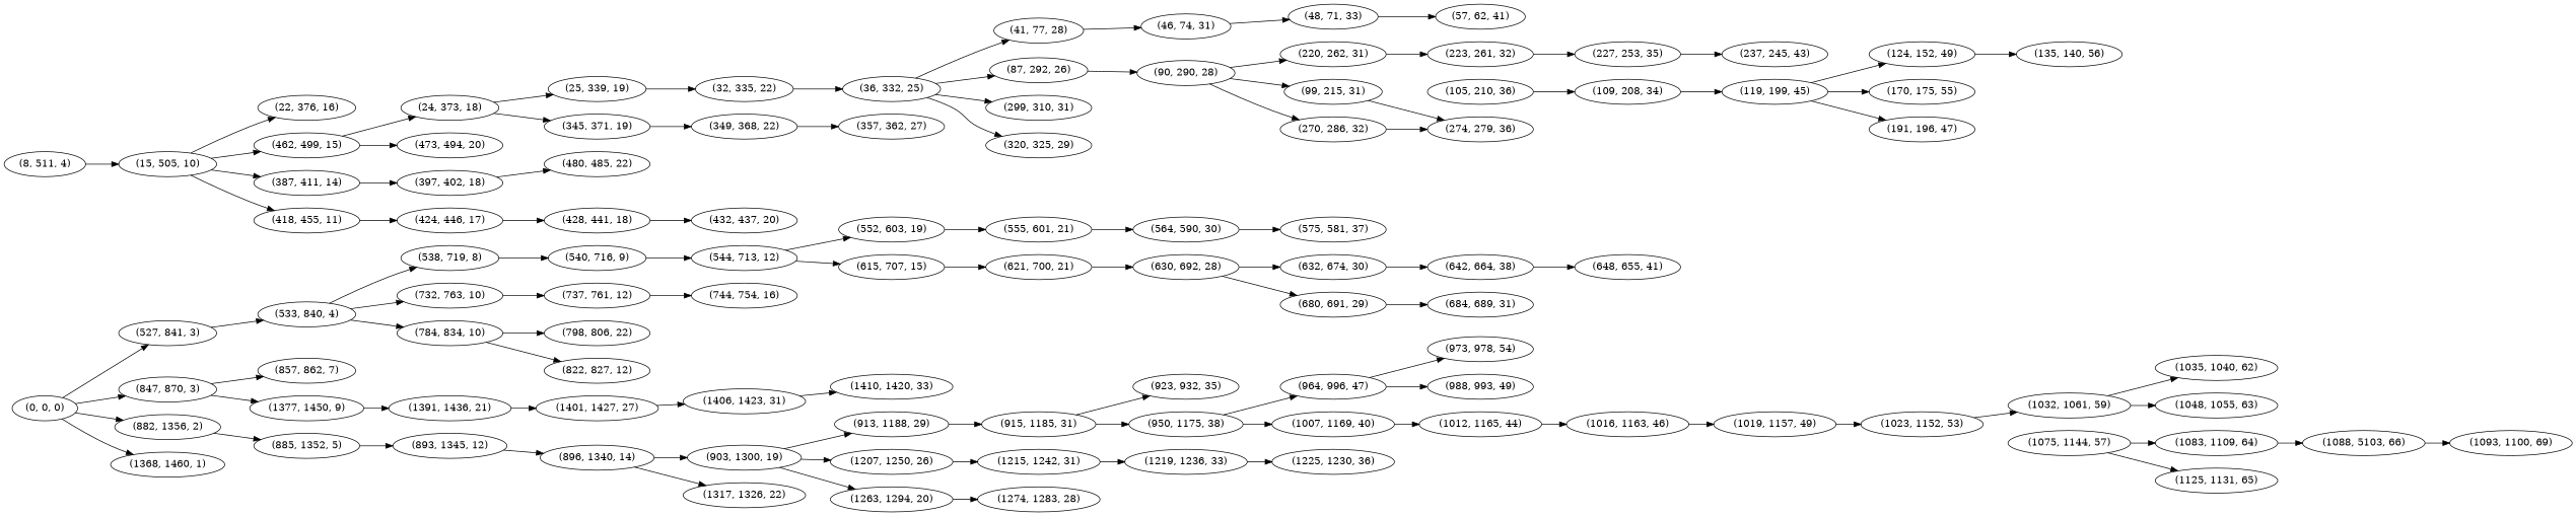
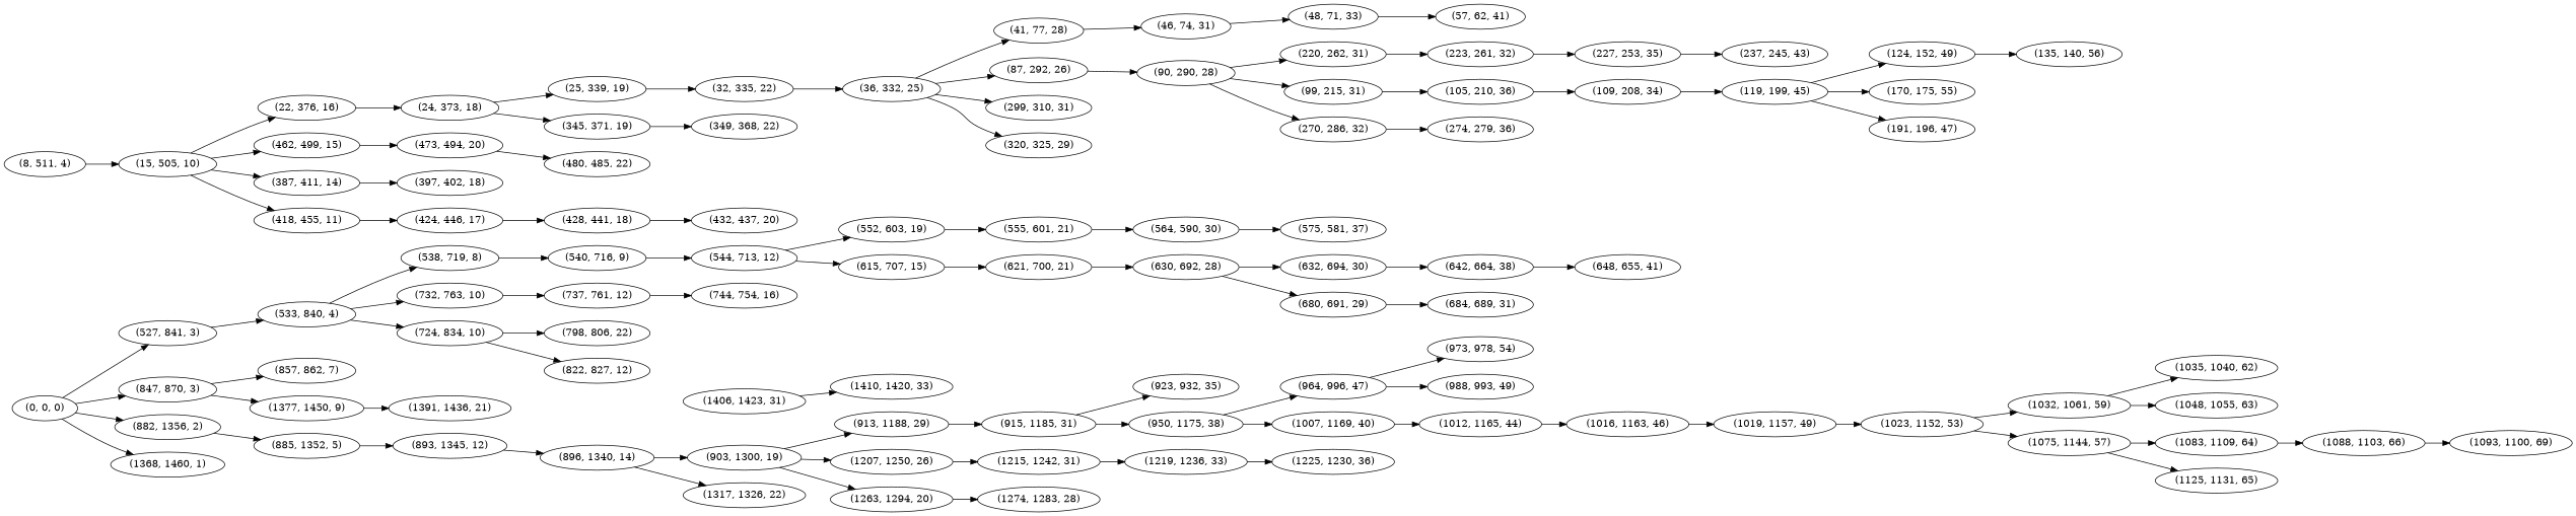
  digraph {
    rankdir=LR
    "(0, 0, 0)"
    "(527, 841, 3)"
    "(847, 870, 3)"
    "(882, 1356, 2)"
    "(1368, 1460, 1)"
    "(8, 511, 4)"
    "(15, 505, 10)"
    "(533, 840, 4)"
    "(857, 862, 7)"
    "(1377, 1450, 9)"
    "(885, 1352, 5)"
    "(22, 376, 16)"
    "(387, 411, 14)"
    "(418, 455, 11)"
    "(462, 499, 15)"
    "(24, 373, 18)"
    "(397, 402, 18)"
    "(424, 446, 17)"
    "(473, 494, 20)"
    "(25, 339, 19)"
    "(345, 371, 19)"
    "(32, 335, 22)"
    "(349, 368, 22)"
    "(36, 332, 25)"
    "(41, 77, 28)"
    "(87, 292, 26)"
    "(299, 310, 31)"
    "(320, 325, 29)"
    "(46, 74, 31)"
    "(90, 290, 28)"
    "(48, 71, 33)"
    "(57, 62, 41)"
    "(99, 215, 31)"
    "(220, 262, 31)"
    "(270, 286, 32)"
    "(105, 210, 36)"
    "(223, 261, 32)"
    "(274, 279, 36)"
    n39 [label="(109, 208, 34)"]
    "(119, 199, 45)"
    "(124, 152, 49)"
    "(170, 175, 55)"
    "(191, 196, 47)"
    "(135, 140, 56)"
    "(227, 253, 35)"
    "(237, 245, 43)"
-   "(357, 362, 27)"
    "(428, 441, 18)"
    "(432, 437, 20)"
    "(480, 485, 22)"
    "(538, 719, 8)"
    "(732, 763, 10)"
-   "(784, 834, 10)"
+   "(784, 834, 10)" [label="(724, 834, 10)"]
    "(540, 716, 9)"
    "(737, 761, 12)"
    "(798, 806, 22)"
    "(822, 827, 12)"
    "(544, 713, 12)"
    "(552, 603, 19)"
    "(615, 707, 15)"
    "(555, 601, 21)"
    "(621, 700, 21)"
    "(564, 590, 30)"
    "(575, 581, 37)"
    "(630, 692, 28)"
-   "(632, 674, 30)"
+   "(632, 674, 30)" [label="(632, 694, 30)"]
    "(680, 691, 29)"
    "(642, 664, 38)"
    "(684, 689, 31)"
    "(648, 655, 41)"
    "(744, 754, 16)"
    "(893, 1345, 12)"
    "(896, 1340, 14)"
    "(903, 1300, 19)"
    "(1317, 1326, 22)"
    "(913, 1188, 29)"
    "(1207, 1250, 26)"
    "(1263, 1294, 20)"
    "(915, 1185, 31)"
    "(1215, 1242, 31)"
    "(1274, 1283, 28)"
    "(923, 932, 35)"
    "(950, 1175, 38)"
    "(964, 996, 47)"
    "(1007, 1169, 40)"
    "(973, 978, 54)"
    "(988, 993, 49)"
    "(1012, 1165, 44)"
    "(1016, 1163, 46)"
    "(1019, 1157, 49)"
    "(1023, 1152, 53)"
    "(1032, 1061, 59)"
    "(1075, 1144, 57)"
    "(1035, 1040, 62)"
    "(1048, 1055, 63)"
    "(1083, 1109, 64)"
    "(1125, 1131, 65)"
-   "(1088, 1103, 66)" [label="(1088, 5103, 66)"]
+   "(1088, 1103, 66)"
    "(1093, 1100, 69)"
    "(1219, 1236, 33)"
    "(1225, 1230, 36)"
    "(1391, 1436, 21)"
-   "(1401, 1427, 27)"
    "(1406, 1423, 31)"
    "(1410, 1420, 33)"
    "(0, 0, 0)" -> "(527, 841, 3)"
    "(0, 0, 0)" -> "(847, 870, 3)"
    "(0, 0, 0)" -> "(882, 1356, 2)"
    "(0, 0, 0)" -> "(1368, 1460, 1)"
    "(527, 841, 3)" -> "(533, 840, 4)"
    "(847, 870, 3)" -> "(857, 862, 7)"
    "(847, 870, 3)" -> "(1377, 1450, 9)"
    "(882, 1356, 2)" -> "(885, 1352, 5)"
    "(8, 511, 4)" -> "(15, 505, 10)"
    "(15, 505, 10)" -> "(22, 376, 16)"
    "(15, 505, 10)" -> "(387, 411, 14)"
    "(15, 505, 10)" -> "(418, 455, 11)"
    "(15, 505, 10)" -> "(462, 499, 15)"
    "(533, 840, 4)" -> "(538, 719, 8)"
    "(533, 840, 4)" -> "(732, 763, 10)"
    "(533, 840, 4)" -> "(784, 834, 10)"
    "(1377, 1450, 9)" -> "(1391, 1436, 21)"
    "(885, 1352, 5)" -> "(893, 1345, 12)"
-   "(462, 499, 15)" -> "(24, 373, 18)"
+   "(22, 376, 16)" -> "(24, 373, 18)"
    "(387, 411, 14)" -> "(397, 402, 18)"
    "(418, 455, 11)" -> "(424, 446, 17)"
    "(462, 499, 15)" -> "(473, 494, 20)"
    "(24, 373, 18)" -> "(25, 339, 19)"
    "(24, 373, 18)" -> "(345, 371, 19)"
    "(424, 446, 17)" -> "(428, 441, 18)"
-   "(397, 402, 18)" -> "(480, 485, 22)"
+   "(473, 494, 20)" -> "(480, 485, 22)"
    "(25, 339, 19)" -> "(32, 335, 22)"
    "(345, 371, 19)" -> "(349, 368, 22)"
    "(32, 335, 22)" -> "(36, 332, 25)"
-   "(349, 368, 22)" -> "(357, 362, 27)"
    "(36, 332, 25)" -> "(41, 77, 28)"
    "(36, 332, 25)" -> "(87, 292, 26)"
    "(36, 332, 25)" -> "(299, 310, 31)"
    "(36, 332, 25)" -> "(320, 325, 29)"
    "(41, 77, 28)" -> "(46, 74, 31)"
    "(87, 292, 26)" -> "(90, 290, 28)"
    "(46, 74, 31)" -> "(48, 71, 33)"
    "(90, 290, 28)" -> "(99, 215, 31)"
    "(90, 290, 28)" -> "(220, 262, 31)"
    "(90, 290, 28)" -> "(270, 286, 32)"
    "(48, 71, 33)" -> "(57, 62, 41)"
-   "(99, 215, 31)" -> "(274, 279, 36)"
+   "(99, 215, 31)" -> "(105, 210, 36)"
    "(220, 262, 31)" -> "(223, 261, 32)"
    "(270, 286, 32)" -> "(274, 279, 36)"
    "(105, 210, 36)" -> n39
    "(223, 261, 32)" -> "(227, 253, 35)"
    n39 -> "(119, 199, 45)"
    "(119, 199, 45)" -> "(124, 152, 49)"
    "(119, 199, 45)" -> "(170, 175, 55)"
    "(119, 199, 45)" -> "(191, 196, 47)"
    "(124, 152, 49)" -> "(135, 140, 56)"
    "(227, 253, 35)" -> "(237, 245, 43)"
    "(428, 441, 18)" -> "(432, 437, 20)"
    "(538, 719, 8)" -> "(540, 716, 9)"
    "(732, 763, 10)" -> "(737, 761, 12)"
    "(784, 834, 10)" -> "(798, 806, 22)"
    "(784, 834, 10)" -> "(822, 827, 12)"
    "(540, 716, 9)" -> "(544, 713, 12)"
    "(737, 761, 12)" -> "(744, 754, 16)"
    "(544, 713, 12)" -> "(552, 603, 19)"
    "(544, 713, 12)" -> "(615, 707, 15)"
    "(552, 603, 19)" -> "(555, 601, 21)"
    "(615, 707, 15)" -> "(621, 700, 21)"
    "(555, 601, 21)" -> "(564, 590, 30)"
    "(621, 700, 21)" -> "(630, 692, 28)"
    "(564, 590, 30)" -> "(575, 581, 37)"
    "(630, 692, 28)" -> "(632, 674, 30)"
    "(630, 692, 28)" -> "(680, 691, 29)"
    "(632, 674, 30)" -> "(642, 664, 38)"
    "(680, 691, 29)" -> "(684, 689, 31)"
    "(642, 664, 38)" -> "(648, 655, 41)"
    "(893, 1345, 12)" -> "(896, 1340, 14)"
    "(896, 1340, 14)" -> "(903, 1300, 19)"
    "(896, 1340, 14)" -> "(1317, 1326, 22)"
    "(903, 1300, 19)" -> "(913, 1188, 29)"
    "(903, 1300, 19)" -> "(1207, 1250, 26)"
    "(903, 1300, 19)" -> "(1263, 1294, 20)"
    "(913, 1188, 29)" -> "(915, 1185, 31)"
    "(1207, 1250, 26)" -> "(1215, 1242, 31)"
    "(1263, 1294, 20)" -> "(1274, 1283, 28)"
    "(915, 1185, 31)" -> "(923, 932, 35)"
    "(915, 1185, 31)" -> "(950, 1175, 38)"
    "(1215, 1242, 31)" -> "(1219, 1236, 33)"
    "(950, 1175, 38)" -> "(964, 996, 47)"
    "(950, 1175, 38)" -> "(1007, 1169, 40)"
    "(964, 996, 47)" -> "(973, 978, 54)"
    "(964, 996, 47)" -> "(988, 993, 49)"
    "(1007, 1169, 40)" -> "(1012, 1165, 44)"
    "(1012, 1165, 44)" -> "(1016, 1163, 46)"
    "(1016, 1163, 46)" -> "(1019, 1157, 49)"
    "(1019, 1157, 49)" -> "(1023, 1152, 53)"
    "(1023, 1152, 53)" -> "(1032, 1061, 59)"
+   "(1023, 1152, 53)" -> "(1075, 1144, 57)"
    "(1032, 1061, 59)" -> "(1035, 1040, 62)"
    "(1032, 1061, 59)" -> "(1048, 1055, 63)"
    "(1075, 1144, 57)" -> "(1083, 1109, 64)"
    "(1075, 1144, 57)" -> "(1125, 1131, 65)"
    "(1083, 1109, 64)" -> "(1088, 1103, 66)"
    "(1088, 1103, 66)" -> "(1093, 1100, 69)"
    "(1219, 1236, 33)" -> "(1225, 1230, 36)"
-   "(1391, 1436, 21)" -> "(1401, 1427, 27)"
-   "(1401, 1427, 27)" -> "(1406, 1423, 31)"
    "(1406, 1423, 31)" -> "(1410, 1420, 33)"
  }
